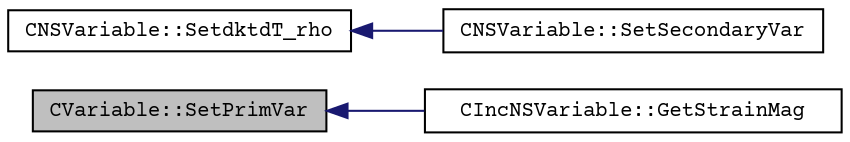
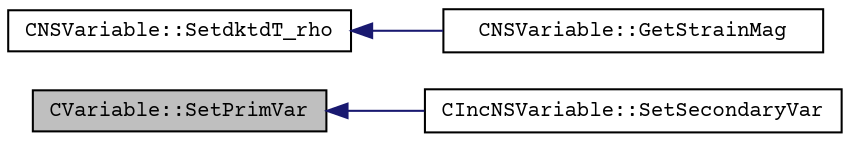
  digraph {
    fontname="Courier Prime"
    rankdir=LR
    node [color=black fillcolor=white fontname="Courier Prime" fontsize=10 shape=record style=filled]
    edge [color=midnightblue dir=back fontname="Courier Prime" fontsize=10 labelfontname=Helvetica labelfontsize=10 style=solid]
    n1 [fillcolor=grey75 fontcolor=black height=0.2 label="CVariable::SetPrimVar" width=0.4]
-   n2 [height=0.2 label="CIncNSVariable::GetStrainMag" width=0.4]
+   n2 [height=0.2 label="CIncNSVariable::SetSecondaryVar" width=0.4]
    n3 [height=0.2 label="CNSVariable::SetdktdT_rho" width=0.4]
-   n4 [height=0.2 label="CNSVariable::SetSecondaryVar" width=0.4]
+   n4 [height=0.2 label="CNSVariable::GetStrainMag" width=0.4]
    n1 -> n2
    n3 -> n4
  }
